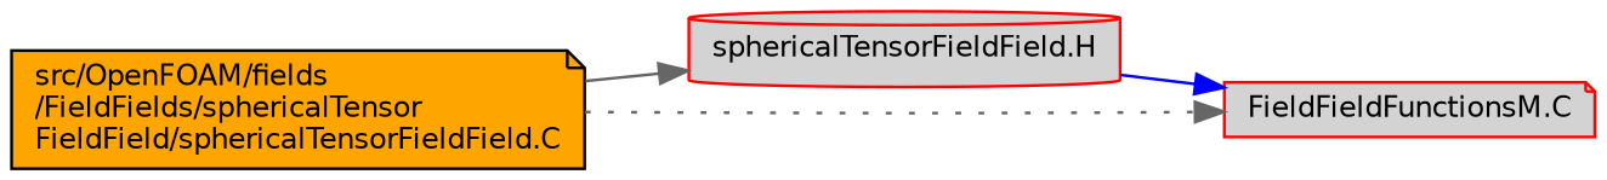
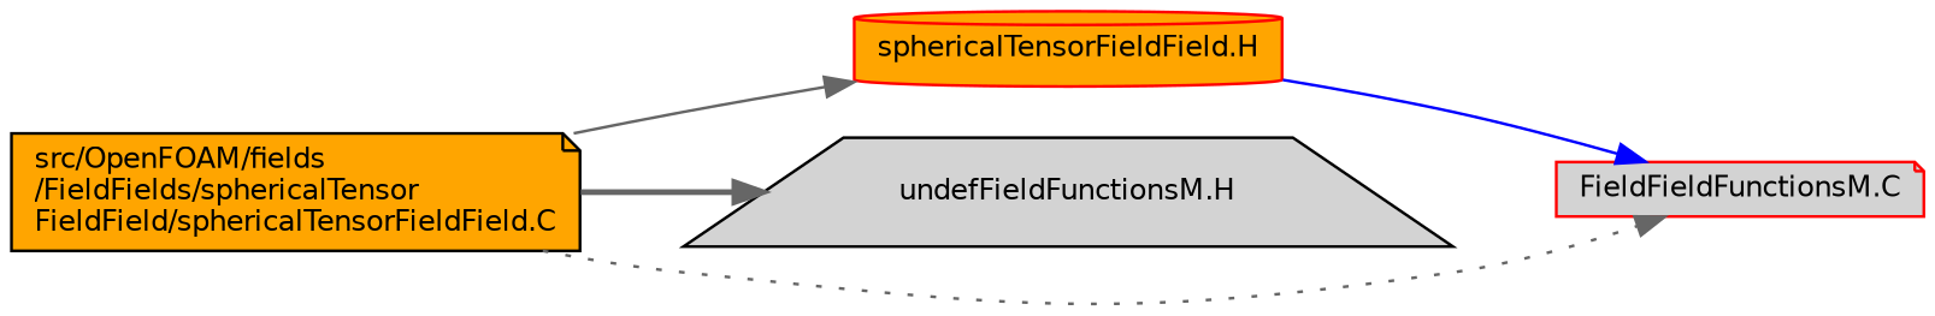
  digraph {
    rankdir=LR
    node [color=black fillcolor=orange fontname=Helvetica fontsize=10 shape=note style=filled]
    edge [color=gray40 fontname=Helvetica fontsize=10 labelfontname=Helvetica labelfontsize=10 style=solid]
    n1 [fontcolor=black height=0.2 label="src/OpenFOAM/fields\l/FieldFields/sphericalTensor\lFieldField/sphericalTensorFieldField.C" width=0.4]
-   n2 [color=red fillcolor=lightgrey height=0.2 label="sphericalTensorFieldField.H" shape=cylinder width=0.4]
+   n2 [color=red height=0.2 label="sphericalTensorFieldField.H" shape=cylinder width=0.4]
+   n3 [fillcolor=lightgrey height=0.2 label="undefFieldFunctionsM.H" shape=trapezium width=0.4]
    n4 [color=red fillcolor=lightgrey height=0.2 label="FieldFieldFunctionsM.C" width=0.4]
    n1 -> n2
+   n1 -> n3 [style=bold]
    n1 -> n4 [style=dotted]
    n2 -> n4 [color=blue]
  }
